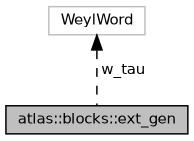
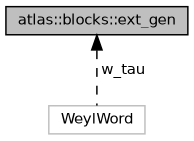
  digraph {
    node [fontname=Helvetica fontsize=10 shape=record style=filled]
    n1 [color=black fillcolor=grey75 fontcolor=black height=0.2 label="atlas::blocks::ext_gen" width=0.4]
    n2 [color=grey75 fillcolor=white height=0.2 label=WeylWord width=0.4]
-   n2 -> n1 [color=black dir=back fontname=Helvetica fontsize=10 label=" w_tau" labelfontname=Helvetica labelfontsize=10 style=dashed]
+   n1 -> n2 [color=black dir=back fontname=Helvetica fontsize=10 label=" w_tau" labelfontname=Helvetica labelfontsize=10 style=dashed]
  }
